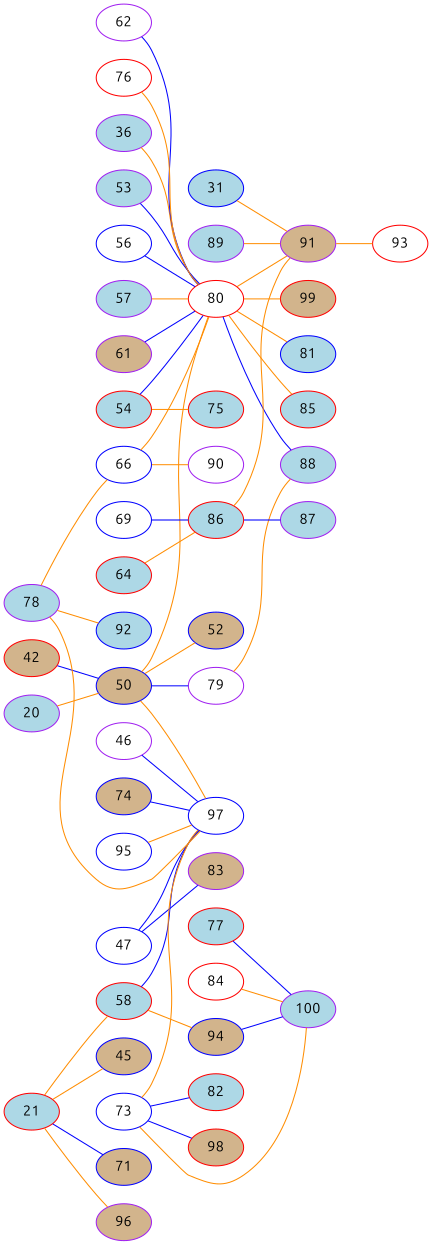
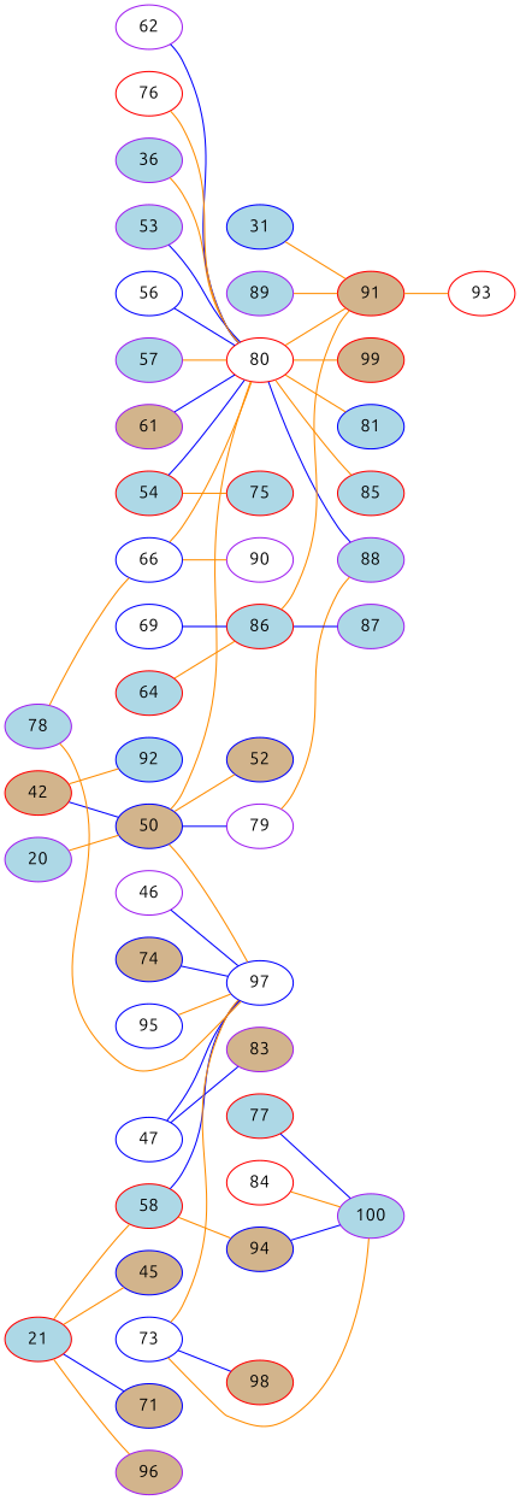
  graph {
    fontname=Ubuntu
    rankdir=LR
    node [color=purple fillcolor=lightblue fontname=Ubuntu style=filled]
    edge [color=darkorange fontname=Ubuntu]
    50 [color=blue fillcolor=tan super="+9+17"]
    80 [color=red fillcolor=white super="+40+19+49+44+55+38+65+68"]
    97 [color=blue fillcolor=white super="+43+48+63"]
    52 [color=blue fillcolor=tan]
    79 [fillcolor=white]
    20
    21 [color=red]
    45 [color=blue fillcolor=tan]
    58 [color=red super="+13"]
    71 [color=blue fillcolor=tan]
    96 [fillcolor=tan]
    94 [color=blue fillcolor=tan]
-   91 [fillcolor=tan super="+14+22+72"]
+   91 [color=red fillcolor=tan super="+14+22+72"]
    93 [color=red fillcolor=white]
    31 [color=blue]
    88
    81 [color=blue]
    85 [color=red]
    99 [color=red fillcolor=tan]
    36
    42 [color=red fillcolor=tan]
    46 [fillcolor=white]
    47 [color=blue fillcolor=white]
    83 [fillcolor=tan]
    86 [color=red super="+39"]
    87
    53
    54 [color=red]
    75 [color=red]
    56 [color=blue fillcolor=white]
    57
    100 [super="+70"]
    61 [fillcolor=tan]
    62 [fillcolor=white]
    64 [color=red]
    66 [color=blue fillcolor=white]
    90 [fillcolor=white]
    69 [color=blue fillcolor=white]
    73 [color=blue fillcolor=white super="+12+41"]
-   82 [color=red]
    98 [color=red fillcolor=tan]
    74 [color=blue fillcolor=tan]
    76 [color=red fillcolor=white]
    77 [color=red]
    78 [super="+59"]
    92 [color=blue]
    84 [color=red fillcolor=white]
    89
    95 [color=blue fillcolor=white]
    50 -- 80
    50 -- 97 [weight=3]
    50 -- 52
    50 -- 79 [color=blue]
    80 -- 91
    80 -- 88 [color=blue]
    80 -- 81
    80 -- 85
    80 -- 99
    79 -- 88
    20 -- 50
    21 -- 45
    21 -- 58
    21 -- 71 [color=blue]
    21 -- 96
    58 -- 97 [color=blue weight=2]
    58 -- 94
    94 -- 100 [color=blue]
    91 -- 93
    31 -- 91
    36 -- 80
    42 -- 50 [color=blue]
    46 -- 97 [color=blue]
    47 -- 97 [color=blue]
    47 -- 83 [color=blue]
    86 -- 91
    86 -- 87 [color=blue]
    53 -- 80 [color=blue]
    54 -- 80 [color=blue]
    54 -- 75
    56 -- 80 [color=blue]
    57 -- 80
    61 -- 80 [color=blue]
    62 -- 80 [color=blue]
    64 -- 86
    66 -- 80
    66 -- 90
    69 -- 86 [color=blue]
    73 -- 97 [weight=2]
    73 -- 100
-   73 -- 82 [color=blue]
    73 -- 98 [color=blue]
    74 -- 97 [color=blue weight=2]
    76 -- 80
    77 -- 100 [color=blue]
    78 -- 97
    78 -- 66
-   78 -- 92
+   42 -- 92
    84 -- 100
    89 -- 91
    95 -- 97
  }
